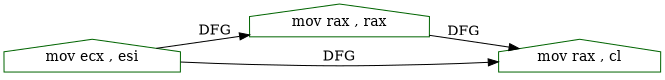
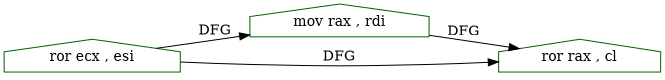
  digraph {
    rankdir=LR
    node [color=darkgreen shape=house]
-   n1 [label="mov ecx , esi"]
-   n2 [label="mov rax , rax"]
-   n3 [label="mov rax , cl"]
+   n1 [label="ror ecx , esi"]
+   n2 [label="mov rax , rdi"]
+   n3 [label="ror rax , cl"]
    n1 -> n2 [label=DFG]
    n1 -> n3 [label=DFG]
    n2 -> n3 [label=DFG]
  }
